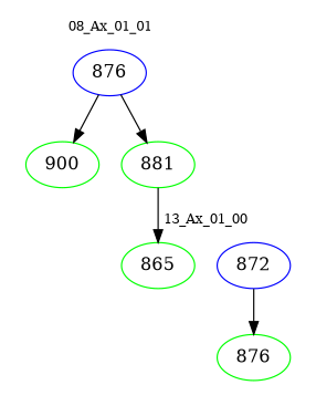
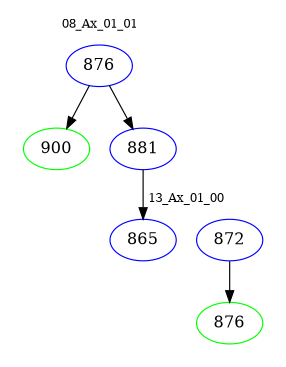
  digraph {
    node [color=green]
    edge [color=black]
    n1 [color=blue label=876]
    n2 [label=900]
-   n3 [label=881]
+   n3 [color=blue label=881]
    n4 [color=blue label=872]
-   n5 [label=865]
+   n5 [color=blue label=865]
    n6 [label=876]
    subgraph cluster_1 {
      color=white
      fontsize=10
      label="08_Ax_01_01"
      n1
      n2
      n3
    }
    subgraph cluster_2 {
      color=white
      fontsize=10
      label="13_Ax_01_00"
      n4
      n5
      n6
    }
    n1 -> n2
    n1 -> n3
    n3 -> n5
    n4 -> n6
  }
